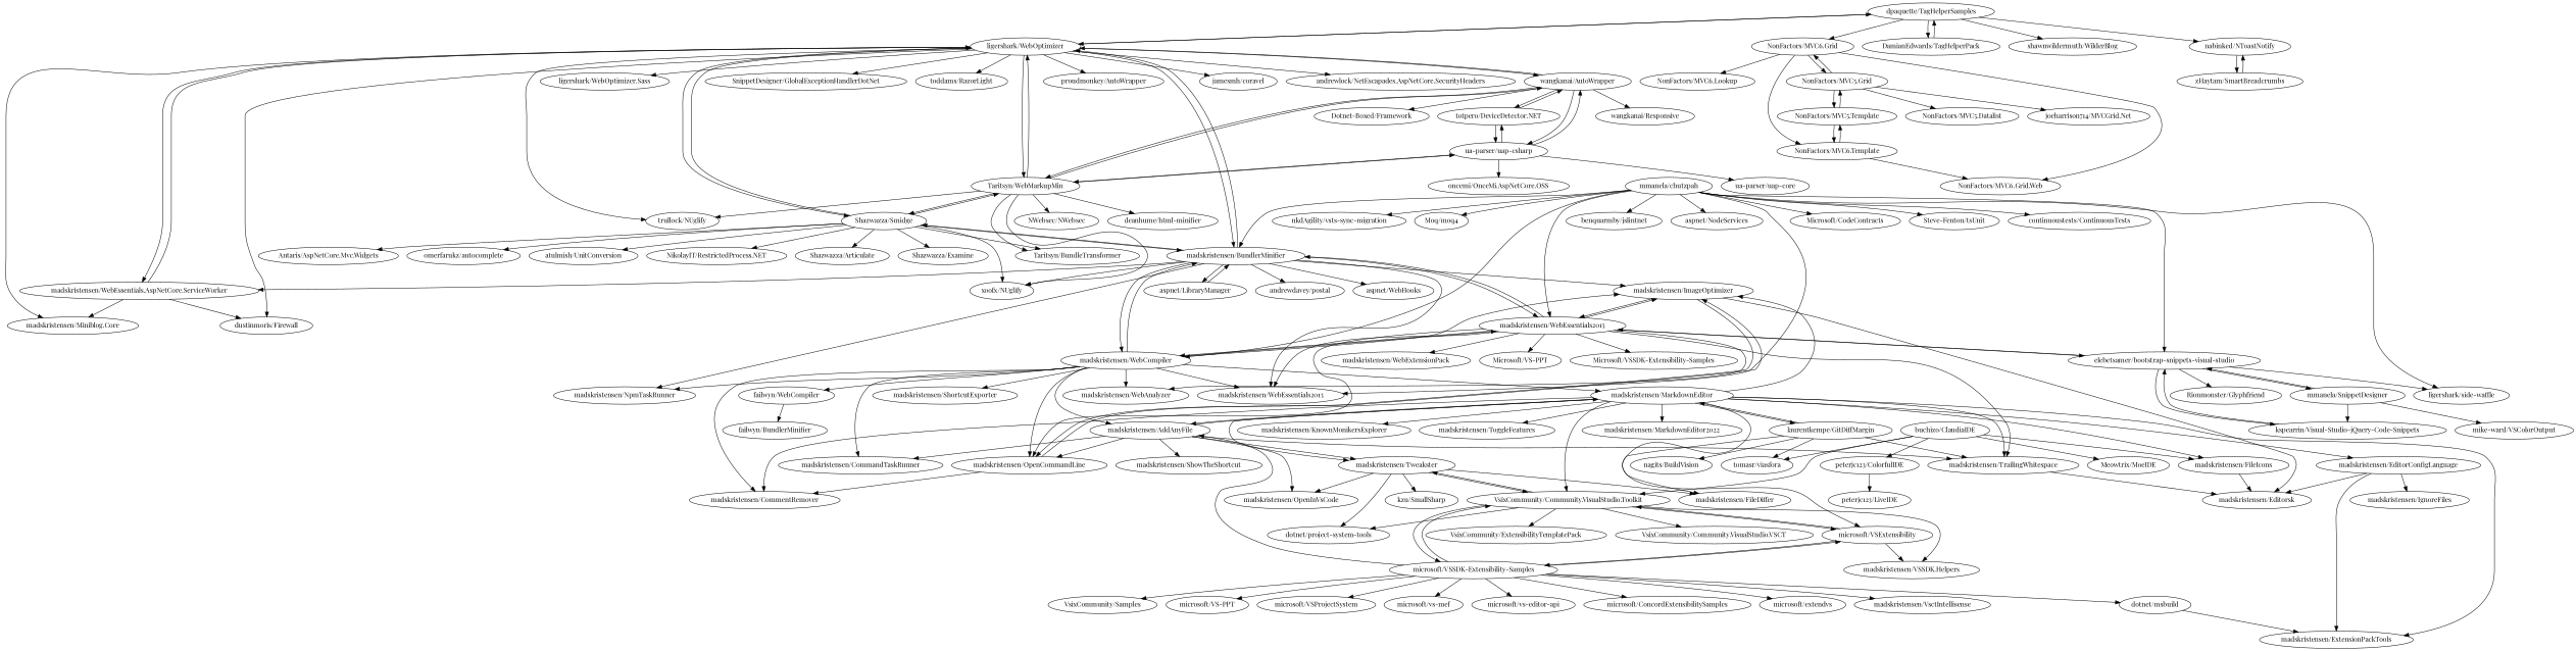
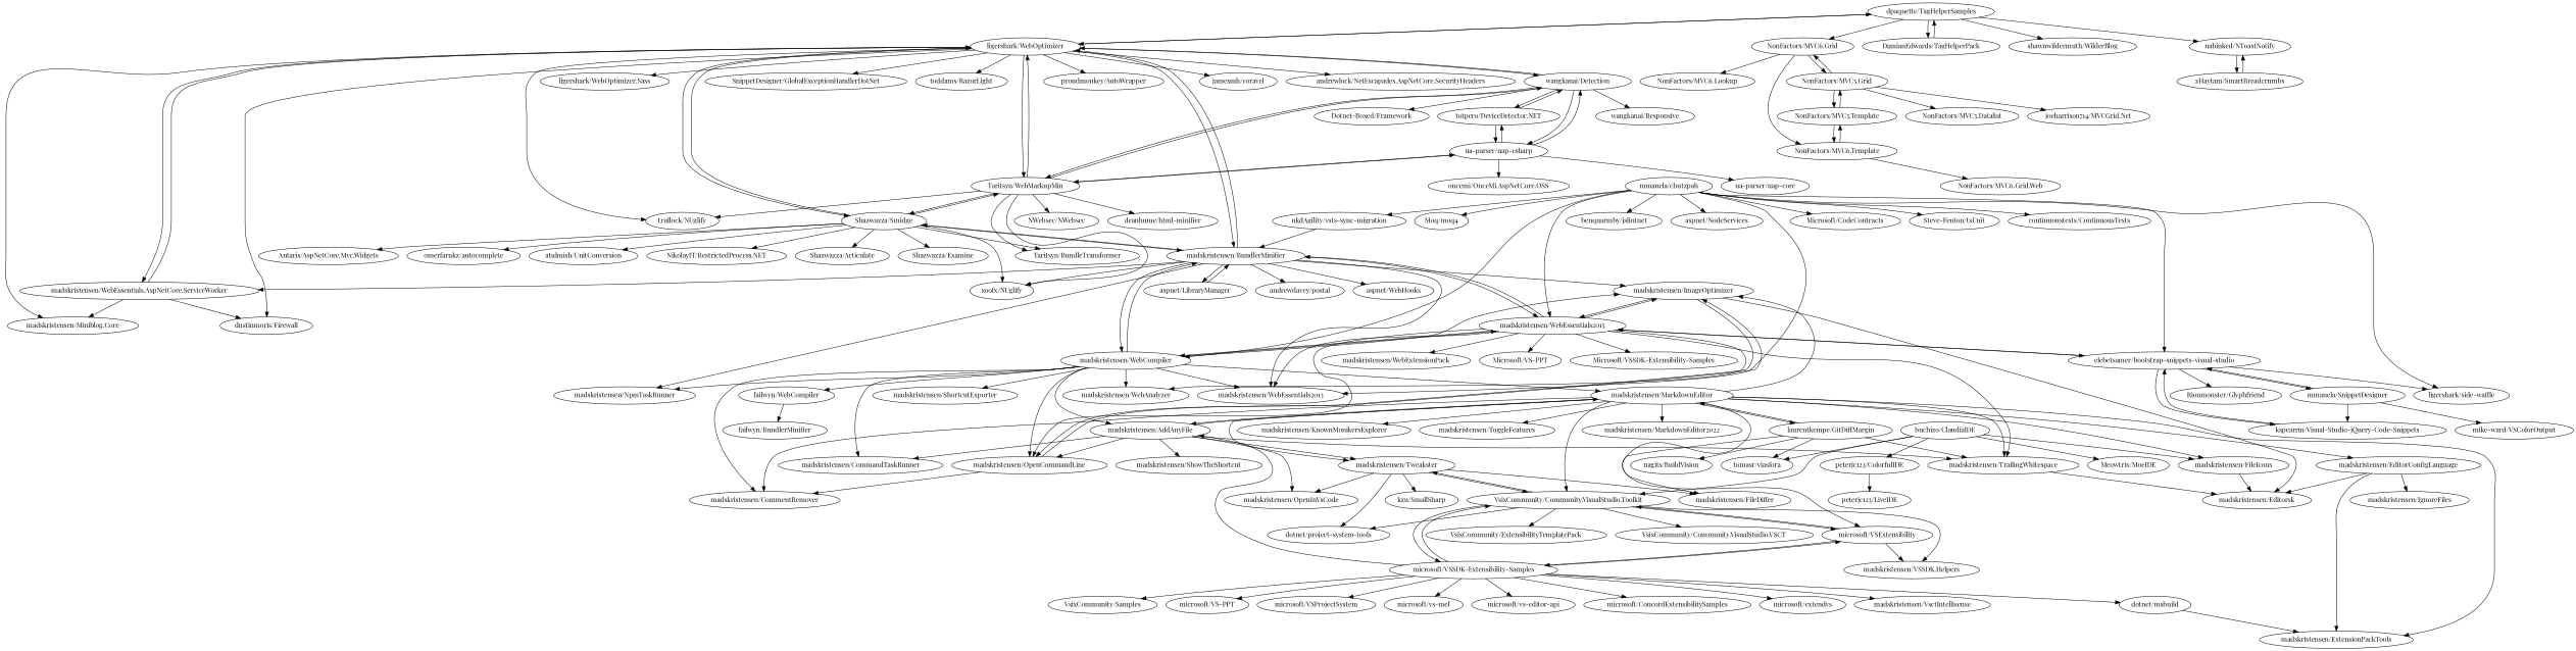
  digraph {
    fontname="Playfair Display"
    node [fontname="Playfair Display"]
    edge [fontname="Playfair Display"]
    "NonFactors/MVC6.Grid" [l="23.424,15.75"]
    "NonFactors/MVC5.Grid" [l="23.457,15.73"]
    "NonFactors/MVC6.Lookup" [l="23.401,15.739"]
    "NonFactors/MVC6.Grid.Web" [l="23.416,15.724"]
    "NonFactors/MVC6.Template" [l="23.432,15.711"]
    "NonFactors/MVC5.Template" [l="23.454,15.704"]
    "joeharrison714/MVCGrid.Net" [l="23.489,15.715"]
    "NonFactors/MVC5.Datalist" [l="23.48,15.739"]
-   "wangkanai/Detection" [l="23.306,15.825" label="wangkanai/AutoWrapper"]
+   "wangkanai/Detection" [l="23.306,15.825"]
    "totpero/DeviceDetector.NET" [l="23.299,15.793"]
    "Taritsyn/WebMarkupMin" [l="23.284,15.854"]
    "ligershark/WebOptimizer" [l="23.318,15.871"]
    "ua-parser/uap-csharp" [l="23.28,15.81"]
    "wangkanai/Responsive" [l="23.327,15.805"]
    "Dotnet-Boxed/Framework" [l="25.54,17.581"]
    "deanhume/html-minifier" [l="23.239,15.831"]
    "Taritsyn/BundleTransformer" [l="23.256,15.867"]
    "Shazwazza/Smidge" [l="23.287,15.889"]
    "xoofx/NUglify" [l="23.271,15.904"]
    "trullock/NUglify" [l="23.271,15.838"]
    "NWebsec/NWebsec" [l="25.72,17.832"]
    "dpaquette/TagHelperSamples" [l="23.378,15.822"]
    "madskristensen/BundlerMinifier" [l="23.284,15.945"]
    "ligershark/WebOptimizer.Sass" [l="23.346,15.856"]
    "madskristensen/WebEssentials.AspNetCore.ServiceWorker" [l="23.327,15.905"]
    n26 [l="25.722,17.699" label="SnippetDesigner/GlobalExceptionHandlerDotNet"]
    "madskristensen/Miniblog.Core" [l="25.779,17.716"]
    "toddams/RazorLight" [l="25.658,17.807"]
    "proudmonkey/AutoWrapper" [l="25.527,17.591"]
    "dustinmoris/Firewall" [l="23.355,15.889"]
    "jamesmh/coravel" [l="25.562,17.754"]
    "andrewlock/NetEscapades.AspNetCore.SecurityHeaders" [l="25.569,17.712"]
    "oncemi/OnceMi.AspNetCore.OSS" [l="23.258,15.778"]
    "ua-parser/uap-core" [l="26.253,0.949"]
    "Antaris/AspNetCore.Mvc.Widgets" [l="23.256,15.887"]
    "omerfarukz/autocomplete" [l="25.682,15.126"]
    "atulmish/UnitConversion" [l="25.659,15.12"]
    "NikolayIT/RestrictedProcess.NET" [l="25.083,20.171"]
    "Shazwazza/Articulate" [l="21.581,-26.128"]
    "Shazwazza/Examine" [l="21.584,-26.147"]
    "DamianEdwards/TagHelperPack" [l="23.391,15.796"]
    "shawnwildermuth/WilderBlog" [l="25.896,17.791"]
    "nabinked/NToastNotify" [l="23.429,15.825"]
    "madskristensen/ImageOptimizer" [l="23.276,16.025"]
    "madskristensen/WebEssentials2015" [l="23.256,16.004"]
    "madskristensen/WebEssentials2013" [l="25.828,18.209"]
    "madskristensen/WebCompiler" [l="23.292,16.007"]
    "aspnet/LibraryManager" [l="23.252,15.934"]
    "madskristensen/NpmTaskRunner" [l="23.304,15.972"]
    "andrewdavey/postal" [l="25.953,18.038"]
    "aspnet/WebHooks" [l="25.767,18.305"]
    "madskristensen/OpenCommandLine" [l="23.291,16.034"]
    "madskristensen/Editorsk" [l="23.294,16.065"]
    "elebetsamer/bootstrap-snippets-visual-studio" [l="23.195,16.012"]
    "madskristensen/TrailingWhitespace" [l="23.272,16.063"]
    "madskristensen/WebAnalyzer" [l="23.274,15.988"]
    "madskristensen/WebExtensionPack" [l="23.232,16.026"]
    "Microsoft/VS-PPT" [l="25.496,18.218"]
    "Microsoft/VSSDK-Extensibility-Samples" [l="25.409,18.225"]
    "madskristensen/CommentRemover" [l="23.306,16.047"]
    "kspearrin/Visual-Studio-jQuery-Code-Snippets" [l="23.163,16.029"]
    "Rionmonster/Glyphfriend" [l="23.184,16.045"]
    "ligershark/side-waffle" [l="25.887,18.057"]
    "mmanela/SnippetDesigner" [l="23.156,16.004"]
    "madskristensen/MarkdownEditor" [l="23.306,16.092"]
    "madskristensen/AddAnyFile" [l="23.313,16.072"]
    "failwyn/WebCompiler" [l="23.335,15.997"]
    "madskristensen/CommandTaskRunner" [l="23.319,16.033"]
    "madskristensen/ShortcutExporter" [l="25.622,18.306"]
    "zHaytam/SmartBreadcrumbs" [l="23.457,15.825"]
    "mike-ward/VSColorOutput" [l="25.427,18.272"]
    "buchizo/ClaudiaIDE" [l="23.286,16.159"]
    "Meowtrix/MoeIDE" [l="23.255,16.186"]
    "peterjc123/ColorfulIDE" [l="23.282,16.2"]
    "madskristensen/FileIcons" [l="23.286,16.112"]
    "VsixCommunity/Community.VisualStudio.Toolkit" [l="23.331,16.141"]
    "tomasr/viasfora" [l="25.383,18.31"]
    "peterjc123/LiveIDE" [l="23.278,16.22"]
    "microsoft/VSExtensibility" [l="23.337,16.159"]
    "madskristensen/Tweakster" [l="23.326,16.115"]
    "microsoft/VSSDK-Extensibility-Samples" [l="23.365,16.16"]
    "madskristensen/VSSDK.Helpers" [l="23.322,16.168"]
    "dotnet/project-system-tools" [l="25.234,18.107"]
    "VsixCommunity/ExtensibilityTemplatePack" [l="23.361,16.138"]
    "VsixCommunity/Community.VisualStudio.VSCT" [l="23.349,16.132"]
    "laurentkempe/GitDiffMargin" [l="23.26,16.101"]
    "madskristensen/MarkdownEditor2022" [l="23.363,16.084"]
    "madskristensen/EditorConfigLanguage" [l="23.338,16.063"]
    "madskristensen/KnownMonikersExplorer" [l="23.303,16.12"]
    "madskristensen/ToggleFeatures" [l="23.346,16.103"]
    "madskristensen/ExtensionPackTools" [l="23.341,16.085"]
    "madskristensen/FileDiffer" [l="23.272,16.13"]
    "madskristensen/OpenInVsCode" [l="23.329,16.094"]
    "kzu/SmallSharp" [l="23.373,16.115"]
    "microsoft/VSProjectSystem" [l="25.182,18.104"]
    "microsoft/vs-mef" [l="25.095,17.975"]
    "microsoft/vs-editor-api" [l="23.403,16.183"]
    "microsoft/ConcordExtensibilitySamples" [l="23.401,16.155"]
    "microsoft/extendvs" [l="23.358,16.187"]
    "dotnet/msbuild" [l="25.251,18.065"]
    "madskristensen/VsctIntellisense" [l="23.389,16.169"]
    "VsixCommunity/Samples" [l="23.378,16.182"]
    "microsoft/VS-PPT" [l="23.375,16.205"]
    "nagits/BuildVision" [l="23.226,16.116"]
    "madskristensen/ShowTheShortcut" [l="23.28,16.081"]
    "madskristensen/IgnoreFiles" [l="23.367,16.051"]
    "mmanela/chutzpah" [l="23.228,15.975"]
    "Moq/moq4" [l="25.736,18.12"]
    "nkdAgility/vsts-sync-migration" [l="23.211,15.95"]
    "benquarmby/jslintnet" [l="23.191,15.973"]
    "aspnet/NodeServices" [l="25.911,18.253"]
    "Microsoft/CodeContracts" [l="25.561,18.17"]
    "Steve-Fenton/tsUnit" [l="23.184,15.946"]
    "continuoustests/ContinuousTests" [l="26.639,18.514"]
    "failwyn/BundlerMinifier" [l="23.362,15.991"]
    "NonFactors/MVC6.Grid" -> "NonFactors/MVC5.Grid"
    "NonFactors/MVC6.Grid" -> "NonFactors/MVC6.Lookup"
-   "NonFactors/MVC6.Grid" -> "NonFactors/MVC6.Grid.Web"
    "NonFactors/MVC6.Grid" -> "NonFactors/MVC6.Template"
    "NonFactors/MVC5.Grid" -> "NonFactors/MVC6.Grid"
    "NonFactors/MVC5.Grid" -> "NonFactors/MVC5.Template"
    "NonFactors/MVC5.Grid" -> "joeharrison714/MVCGrid.Net"
    "NonFactors/MVC5.Grid" -> "NonFactors/MVC5.Datalist"
    "NonFactors/MVC6.Template" -> "NonFactors/MVC6.Grid.Web"
    "NonFactors/MVC6.Template" -> "NonFactors/MVC5.Template"
    "NonFactors/MVC5.Template" -> "NonFactors/MVC5.Grid"
    "NonFactors/MVC5.Template" -> "NonFactors/MVC6.Template"
    "wangkanai/Detection" -> "totpero/DeviceDetector.NET"
    "wangkanai/Detection" -> "Taritsyn/WebMarkupMin"
    "wangkanai/Detection" -> "ligershark/WebOptimizer"
    "wangkanai/Detection" -> "ua-parser/uap-csharp"
    "wangkanai/Detection" -> "wangkanai/Responsive"
    "wangkanai/Detection" -> "Dotnet-Boxed/Framework" [e=1]
    "totpero/DeviceDetector.NET" -> "wangkanai/Detection"
    "totpero/DeviceDetector.NET" -> "ua-parser/uap-csharp"
    "Taritsyn/WebMarkupMin" -> "wangkanai/Detection"
    "Taritsyn/WebMarkupMin" -> "ligershark/WebOptimizer"
    "Taritsyn/WebMarkupMin" -> "ua-parser/uap-csharp"
    "Taritsyn/WebMarkupMin" -> "deanhume/html-minifier"
    "Taritsyn/WebMarkupMin" -> "Taritsyn/BundleTransformer"
    "Taritsyn/WebMarkupMin" -> "Shazwazza/Smidge"
    "Taritsyn/WebMarkupMin" -> "xoofx/NUglify"
    "Taritsyn/WebMarkupMin" -> "trullock/NUglify"
    "Taritsyn/WebMarkupMin" -> "NWebsec/NWebsec" [e=1]
    "ligershark/WebOptimizer" -> "wangkanai/Detection"
    "ligershark/WebOptimizer" -> "Taritsyn/WebMarkupMin"
    "ligershark/WebOptimizer" -> "Shazwazza/Smidge"
    "ligershark/WebOptimizer" -> "trullock/NUglify"
    "ligershark/WebOptimizer" -> "dpaquette/TagHelperSamples"
    "ligershark/WebOptimizer" -> "madskristensen/BundlerMinifier"
    "ligershark/WebOptimizer" -> "ligershark/WebOptimizer.Sass"
    "ligershark/WebOptimizer" -> "madskristensen/WebEssentials.AspNetCore.ServiceWorker"
    "ligershark/WebOptimizer" -> n26 [e=1]
    "ligershark/WebOptimizer" -> "madskristensen/Miniblog.Core" [e=1]
    "ligershark/WebOptimizer" -> "toddams/RazorLight" [e=1]
    "ligershark/WebOptimizer" -> "proudmonkey/AutoWrapper" [e=1]
    "ligershark/WebOptimizer" -> "dustinmoris/Firewall"
    "ligershark/WebOptimizer" -> "jamesmh/coravel" [e=1]
    "ligershark/WebOptimizer" -> "andrewlock/NetEscapades.AspNetCore.SecurityHeaders" [e=1]
    "ua-parser/uap-csharp" -> "wangkanai/Detection"
    "ua-parser/uap-csharp" -> "totpero/DeviceDetector.NET"
    "ua-parser/uap-csharp" -> "Taritsyn/WebMarkupMin"
    "ua-parser/uap-csharp" -> "oncemi/OnceMi.AspNetCore.OSS"
    "ua-parser/uap-csharp" -> "ua-parser/uap-core" [e=1]
    "Shazwazza/Smidge" -> "Taritsyn/WebMarkupMin"
    "Shazwazza/Smidge" -> "ligershark/WebOptimizer"
    "Shazwazza/Smidge" -> "Taritsyn/BundleTransformer"
    "Shazwazza/Smidge" -> "xoofx/NUglify"
    "Shazwazza/Smidge" -> "madskristensen/BundlerMinifier"
    "Shazwazza/Smidge" -> "Antaris/AspNetCore.Mvc.Widgets"
    "Shazwazza/Smidge" -> "omerfarukz/autocomplete" [e=1]
    "Shazwazza/Smidge" -> "atulmish/UnitConversion" [e=1]
    "Shazwazza/Smidge" -> "NikolayIT/RestrictedProcess.NET" [e=1]
    "Shazwazza/Smidge" -> "Shazwazza/Articulate" [e=1]
    "Shazwazza/Smidge" -> "Shazwazza/Examine" [e=1]
    "dpaquette/TagHelperSamples" -> "NonFactors/MVC6.Grid"
    "dpaquette/TagHelperSamples" -> "ligershark/WebOptimizer"
    "dpaquette/TagHelperSamples" -> "DamianEdwards/TagHelperPack"
    "dpaquette/TagHelperSamples" -> "shawnwildermuth/WilderBlog" [e=1]
    "dpaquette/TagHelperSamples" -> "nabinked/NToastNotify"
    "madskristensen/BundlerMinifier" -> "ligershark/WebOptimizer"
    "madskristensen/BundlerMinifier" -> "Shazwazza/Smidge"
    "madskristensen/BundlerMinifier" -> "xoofx/NUglify"
    "madskristensen/BundlerMinifier" -> "madskristensen/WebEssentials.AspNetCore.ServiceWorker"
    "madskristensen/BundlerMinifier" -> "madskristensen/ImageOptimizer"
    "madskristensen/BundlerMinifier" -> "madskristensen/WebEssentials2015"
    "madskristensen/BundlerMinifier" -> "madskristensen/WebEssentials2013" [e=1]
    "madskristensen/BundlerMinifier" -> "madskristensen/WebCompiler"
    "madskristensen/BundlerMinifier" -> "aspnet/LibraryManager"
    "madskristensen/BundlerMinifier" -> "madskristensen/NpmTaskRunner"
    "madskristensen/BundlerMinifier" -> "andrewdavey/postal" [e=1]
    "madskristensen/BundlerMinifier" -> "aspnet/WebHooks" [e=1]
    "madskristensen/WebEssentials.AspNetCore.ServiceWorker" -> "ligershark/WebOptimizer"
    "madskristensen/WebEssentials.AspNetCore.ServiceWorker" -> "madskristensen/Miniblog.Core" [e=1]
    "madskristensen/WebEssentials.AspNetCore.ServiceWorker" -> "dustinmoris/Firewall"
    "DamianEdwards/TagHelperPack" -> "dpaquette/TagHelperSamples"
    "nabinked/NToastNotify" -> "zHaytam/SmartBreadcrumbs"
    "madskristensen/ImageOptimizer" -> "madskristensen/WebEssentials2015"
    "madskristensen/ImageOptimizer" -> "madskristensen/OpenCommandLine"
    "madskristensen/ImageOptimizer" -> "madskristensen/Editorsk"
    "madskristensen/WebEssentials2015" -> "madskristensen/BundlerMinifier"
    "madskristensen/WebEssentials2015" -> "madskristensen/ImageOptimizer"
    "madskristensen/WebEssentials2015" -> "madskristensen/WebEssentials2013" [e=1]
    "madskristensen/WebEssentials2015" -> "madskristensen/WebCompiler"
    "madskristensen/WebEssentials2015" -> "madskristensen/OpenCommandLine"
    "madskristensen/WebEssentials2015" -> "elebetsamer/bootstrap-snippets-visual-studio"
    "madskristensen/WebEssentials2015" -> "madskristensen/TrailingWhitespace"
    "madskristensen/WebEssentials2015" -> "madskristensen/WebAnalyzer"
    "madskristensen/WebEssentials2015" -> "madskristensen/WebExtensionPack"
    "madskristensen/WebEssentials2015" -> "Microsoft/VS-PPT" [e=1]
    "madskristensen/WebEssentials2015" -> "Microsoft/VSSDK-Extensibility-Samples" [e=1]
    "madskristensen/WebCompiler" -> "madskristensen/BundlerMinifier"
    "madskristensen/WebCompiler" -> "madskristensen/ImageOptimizer"
    "madskristensen/WebCompiler" -> "madskristensen/WebEssentials2015"
    "madskristensen/WebCompiler" -> "madskristensen/WebEssentials2013" [e=1]
    "madskristensen/WebCompiler" -> "madskristensen/NpmTaskRunner"
    "madskristensen/WebCompiler" -> "madskristensen/OpenCommandLine"
    "madskristensen/WebCompiler" -> "madskristensen/WebAnalyzer"
    "madskristensen/WebCompiler" -> "madskristensen/CommentRemover"
    "madskristensen/WebCompiler" -> "madskristensen/MarkdownEditor"
    "madskristensen/WebCompiler" -> "madskristensen/AddAnyFile"
    "madskristensen/WebCompiler" -> "failwyn/WebCompiler"
    "madskristensen/WebCompiler" -> "madskristensen/CommandTaskRunner"
    "madskristensen/WebCompiler" -> "madskristensen/ShortcutExporter" [e=1]
    "aspnet/LibraryManager" -> "madskristensen/BundlerMinifier"
    "madskristensen/OpenCommandLine" -> "madskristensen/ImageOptimizer"
    "madskristensen/OpenCommandLine" -> "madskristensen/CommentRemover"
    "elebetsamer/bootstrap-snippets-visual-studio" -> "madskristensen/WebEssentials2015"
    "elebetsamer/bootstrap-snippets-visual-studio" -> "kspearrin/Visual-Studio-jQuery-Code-Snippets"
    "elebetsamer/bootstrap-snippets-visual-studio" -> "Rionmonster/Glyphfriend"
    "elebetsamer/bootstrap-snippets-visual-studio" -> "ligershark/side-waffle" [e=1]
    "elebetsamer/bootstrap-snippets-visual-studio" -> "mmanela/SnippetDesigner"
    "madskristensen/TrailingWhitespace" -> "madskristensen/Editorsk"
    "kspearrin/Visual-Studio-jQuery-Code-Snippets" -> "elebetsamer/bootstrap-snippets-visual-studio"
    "mmanela/SnippetDesigner" -> "elebetsamer/bootstrap-snippets-visual-studio"
    "mmanela/SnippetDesigner" -> "kspearrin/Visual-Studio-jQuery-Code-Snippets"
    "mmanela/SnippetDesigner" -> "mike-ward/VSColorOutput" [e=1]
    "madskristensen/MarkdownEditor" -> "madskristensen/ImageOptimizer"
    "madskristensen/MarkdownEditor" -> "madskristensen/TrailingWhitespace"
    "madskristensen/MarkdownEditor" -> "madskristensen/CommentRemover"
    "madskristensen/MarkdownEditor" -> "madskristensen/AddAnyFile"
    "madskristensen/MarkdownEditor" -> "madskristensen/FileIcons"
    "madskristensen/MarkdownEditor" -> "VsixCommunity/Community.VisualStudio.Toolkit"
    "madskristensen/MarkdownEditor" -> "microsoft/VSExtensibility"
    "madskristensen/MarkdownEditor" -> "madskristensen/Tweakster"
    "madskristensen/MarkdownEditor" -> "laurentkempe/GitDiffMargin"
    "madskristensen/MarkdownEditor" -> "madskristensen/MarkdownEditor2022"
    "madskristensen/MarkdownEditor" -> "madskristensen/EditorConfigLanguage"
    "madskristensen/MarkdownEditor" -> "madskristensen/KnownMonikersExplorer"
    "madskristensen/MarkdownEditor" -> "madskristensen/ToggleFeatures"
    "madskristensen/MarkdownEditor" -> "madskristensen/ExtensionPackTools"
    "madskristensen/AddAnyFile" -> "madskristensen/OpenCommandLine"
    "madskristensen/AddAnyFile" -> "madskristensen/TrailingWhitespace"
    "madskristensen/AddAnyFile" -> "madskristensen/MarkdownEditor"
    "madskristensen/AddAnyFile" -> "madskristensen/CommandTaskRunner"
    "madskristensen/AddAnyFile" -> "madskristensen/Tweakster"
    "madskristensen/AddAnyFile" -> "madskristensen/OpenInVsCode"
    "madskristensen/AddAnyFile" -> "madskristensen/ShowTheShortcut"
    "failwyn/WebCompiler" -> "failwyn/BundlerMinifier"
    "zHaytam/SmartBreadcrumbs" -> "nabinked/NToastNotify"
    "buchizo/ClaudiaIDE" -> "Meowtrix/MoeIDE"
    "buchizo/ClaudiaIDE" -> "peterjc123/ColorfulIDE"
    "buchizo/ClaudiaIDE" -> "madskristensen/FileIcons"
    "buchizo/ClaudiaIDE" -> "VsixCommunity/Community.VisualStudio.Toolkit"
    "buchizo/ClaudiaIDE" -> "tomasr/viasfora" [e=1]
    "peterjc123/ColorfulIDE" -> "peterjc123/LiveIDE"
    "madskristensen/FileIcons" -> "madskristensen/Editorsk"
    "VsixCommunity/Community.VisualStudio.Toolkit" -> "microsoft/VSExtensibility"
    "VsixCommunity/Community.VisualStudio.Toolkit" -> "madskristensen/Tweakster"
    "VsixCommunity/Community.VisualStudio.Toolkit" -> "microsoft/VSSDK-Extensibility-Samples"
    "VsixCommunity/Community.VisualStudio.Toolkit" -> "madskristensen/VSSDK.Helpers"
    "VsixCommunity/Community.VisualStudio.Toolkit" -> "dotnet/project-system-tools" [e=1]
    "VsixCommunity/Community.VisualStudio.Toolkit" -> "VsixCommunity/ExtensibilityTemplatePack"
    "VsixCommunity/Community.VisualStudio.Toolkit" -> "VsixCommunity/Community.VisualStudio.VSCT"
    "microsoft/VSExtensibility" -> "VsixCommunity/Community.VisualStudio.Toolkit"
    "microsoft/VSExtensibility" -> "microsoft/VSSDK-Extensibility-Samples"
    "microsoft/VSExtensibility" -> "madskristensen/VSSDK.Helpers"
    "madskristensen/Tweakster" -> "VsixCommunity/Community.VisualStudio.Toolkit"
    "madskristensen/Tweakster" -> "dotnet/project-system-tools" [e=1]
    "madskristensen/Tweakster" -> "madskristensen/FileDiffer"
    "madskristensen/Tweakster" -> "madskristensen/OpenInVsCode"
    "madskristensen/Tweakster" -> "kzu/SmallSharp"
    "microsoft/VSSDK-Extensibility-Samples" -> "madskristensen/AddAnyFile"
    "microsoft/VSSDK-Extensibility-Samples" -> "VsixCommunity/Community.VisualStudio.Toolkit"
    "microsoft/VSSDK-Extensibility-Samples" -> "microsoft/VSExtensibility"
    "microsoft/VSSDK-Extensibility-Samples" -> "microsoft/VSProjectSystem" [e=1]
    "microsoft/VSSDK-Extensibility-Samples" -> "microsoft/vs-mef" [e=1]
    "microsoft/VSSDK-Extensibility-Samples" -> "microsoft/vs-editor-api"
    "microsoft/VSSDK-Extensibility-Samples" -> "microsoft/ConcordExtensibilitySamples"
    "microsoft/VSSDK-Extensibility-Samples" -> "microsoft/extendvs"
    "microsoft/VSSDK-Extensibility-Samples" -> "dotnet/msbuild" [e=1]
    "microsoft/VSSDK-Extensibility-Samples" -> "madskristensen/VsctIntellisense"
    "microsoft/VSSDK-Extensibility-Samples" -> "VsixCommunity/Samples"
    "microsoft/VSSDK-Extensibility-Samples" -> "microsoft/VS-PPT"
    "laurentkempe/GitDiffMargin" -> "madskristensen/TrailingWhitespace"
    "laurentkempe/GitDiffMargin" -> "madskristensen/MarkdownEditor"
    "laurentkempe/GitDiffMargin" -> "tomasr/viasfora" [e=1]
    "laurentkempe/GitDiffMargin" -> "madskristensen/FileDiffer"
    "laurentkempe/GitDiffMargin" -> "nagits/BuildVision"
    "madskristensen/EditorConfigLanguage" -> "madskristensen/Editorsk"
    "madskristensen/EditorConfigLanguage" -> "madskristensen/ExtensionPackTools"
    "madskristensen/EditorConfigLanguage" -> "madskristensen/IgnoreFiles"
    "dotnet/msbuild" -> "madskristensen/ExtensionPackTools"
-   "mmanela/chutzpah" -> "madskristensen/BundlerMinifier"
+   "nkdAgility/vsts-sync-migration" -> "madskristensen/BundlerMinifier"
    "mmanela/chutzpah" -> "madskristensen/WebEssentials2015"
    "mmanela/chutzpah" -> "madskristensen/WebEssentials2013" [e=1]
    "mmanela/chutzpah" -> "madskristensen/WebCompiler"
    "mmanela/chutzpah" -> "elebetsamer/bootstrap-snippets-visual-studio"
    "mmanela/chutzpah" -> "ligershark/side-waffle" [e=1]
    "mmanela/chutzpah" -> "Moq/moq4" [e=1]
    "mmanela/chutzpah" -> "nkdAgility/vsts-sync-migration"
    "mmanela/chutzpah" -> "benquarmby/jslintnet"
    "mmanela/chutzpah" -> "aspnet/NodeServices" [e=1]
    "mmanela/chutzpah" -> "Microsoft/CodeContracts" [e=1]
    "mmanela/chutzpah" -> "Steve-Fenton/tsUnit"
    "mmanela/chutzpah" -> "continuoustests/ContinuousTests" [e=1]
  }
